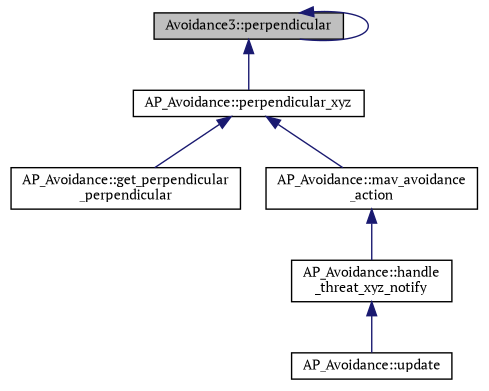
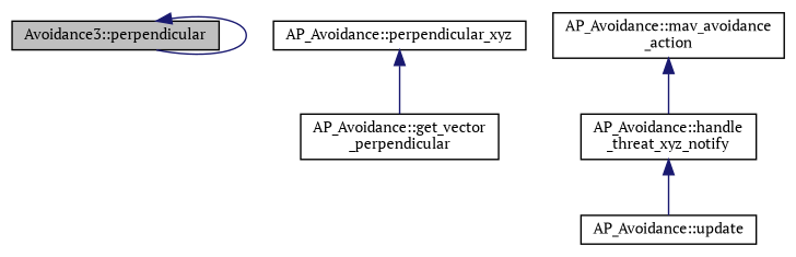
  digraph {
    fontname="PT Serif"
    rankdir=TB
    node [color=black fillcolor=white fontname="PT Serif" fontsize=10 shape=record style=filled]
    edge [color=midnightblue dir=back fontname="PT Serif" fontsize=10 labelfontname=Helvetica labelfontsize=10 style=solid]
    n1 [fillcolor=grey75 fontcolor=black height=0.2 label="Avoidance3::perpendicular" width=0.4]
    n2 [height=0.2 label="AP_Avoidance::perpendicular_xyz" width=0.4]
-   n3 [height=0.2 label="AP_Avoidance::get_perpendicular\l_perpendicular" width=0.4]
+   n3 [height=0.2 label="AP_Avoidance::get_vector\l_perpendicular" width=0.4]
    n4 [height=0.2 label="AP_Avoidance::mav_avoidance\l_action" width=0.4]
    n5 [height=0.2 label="AP_Avoidance::handle\l_threat_xyz_notify" width=0.4]
    n6 [height=0.2 label="AP_Avoidance::update" width=0.4]
    n1 -> n1
-   n1 -> n2
    n2 -> n3
-   n2 -> n4
    n4 -> n5
    n5 -> n6
  }
